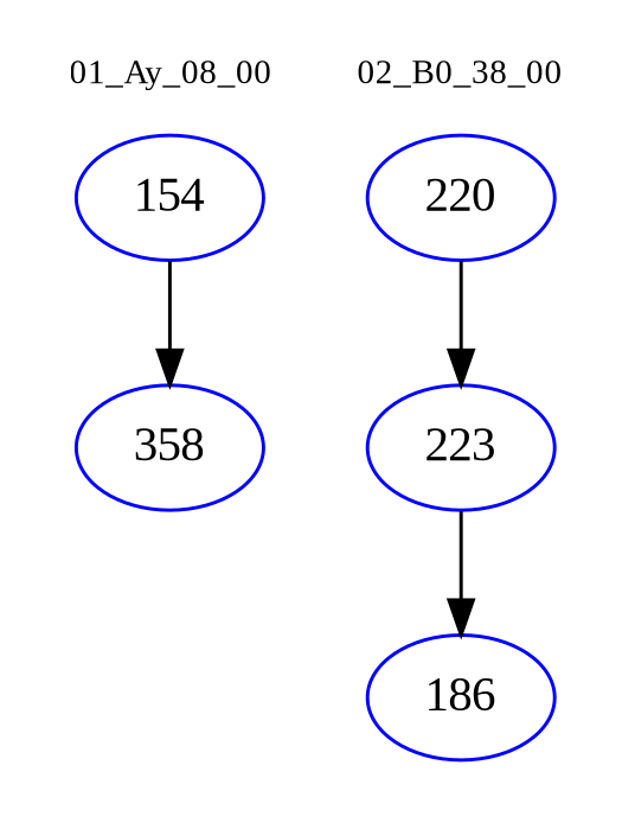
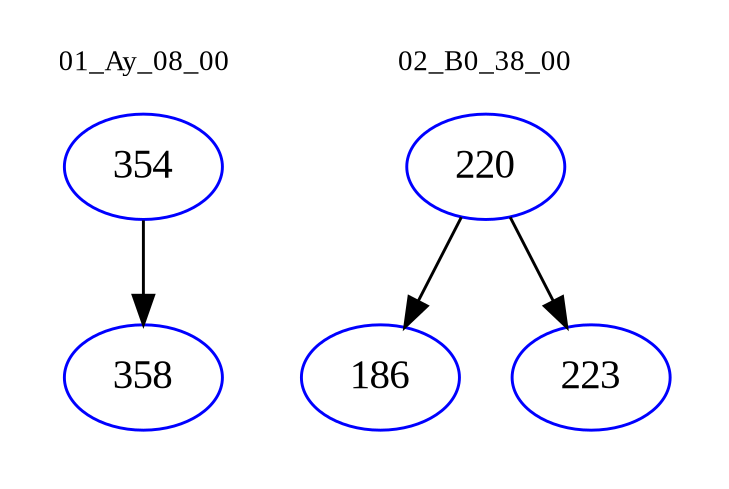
  digraph {
    fontname="Liberation Serif"
    node [color=blue fontname="Liberation Serif"]
    edge [color=black fontname="Liberation Serif"]
-   n1 [label=154]
+   n1 [label=354]
    n2 [label=358]
    n3 [label=220]
    n4 [label=186]
    n5 [label=223]
    subgraph cluster_1 {
      color=white
      fontsize=10
      label="01_Ay_08_00"
      n1
      n2
    }
    subgraph cluster_2 {
      color=white
      fontsize=10
      label="02_B0_38_00"
      n3
      n4
      n5
    }
    n1 -> n2
-   n5 -> n4
+   n3 -> n4
    n3 -> n5
  }
